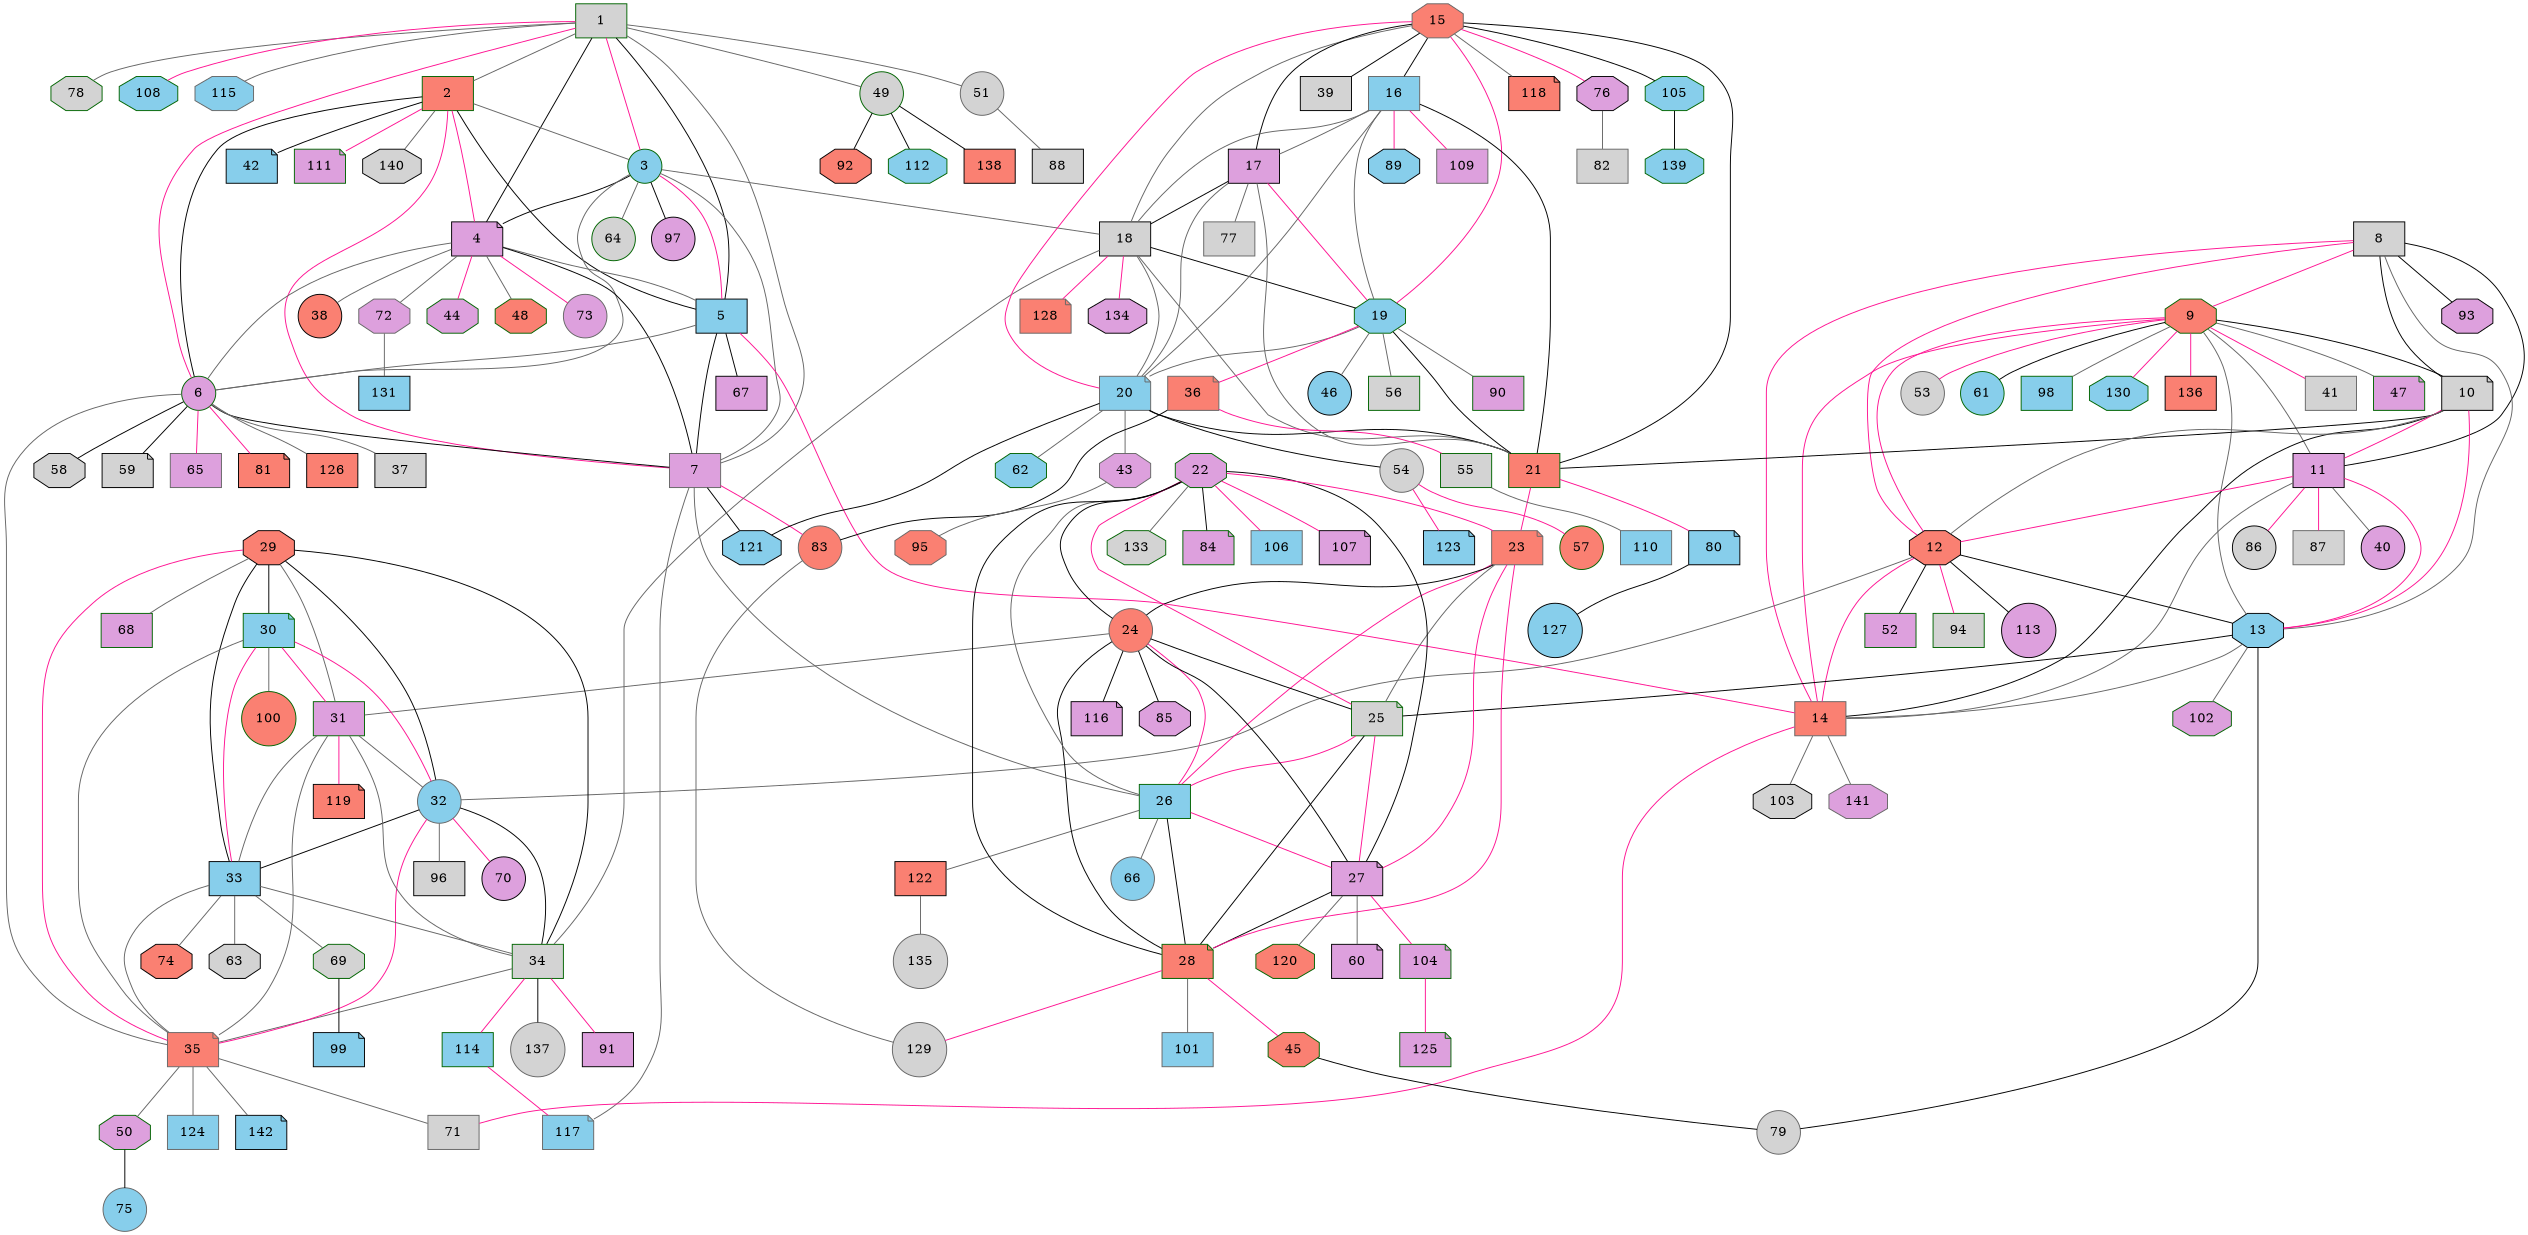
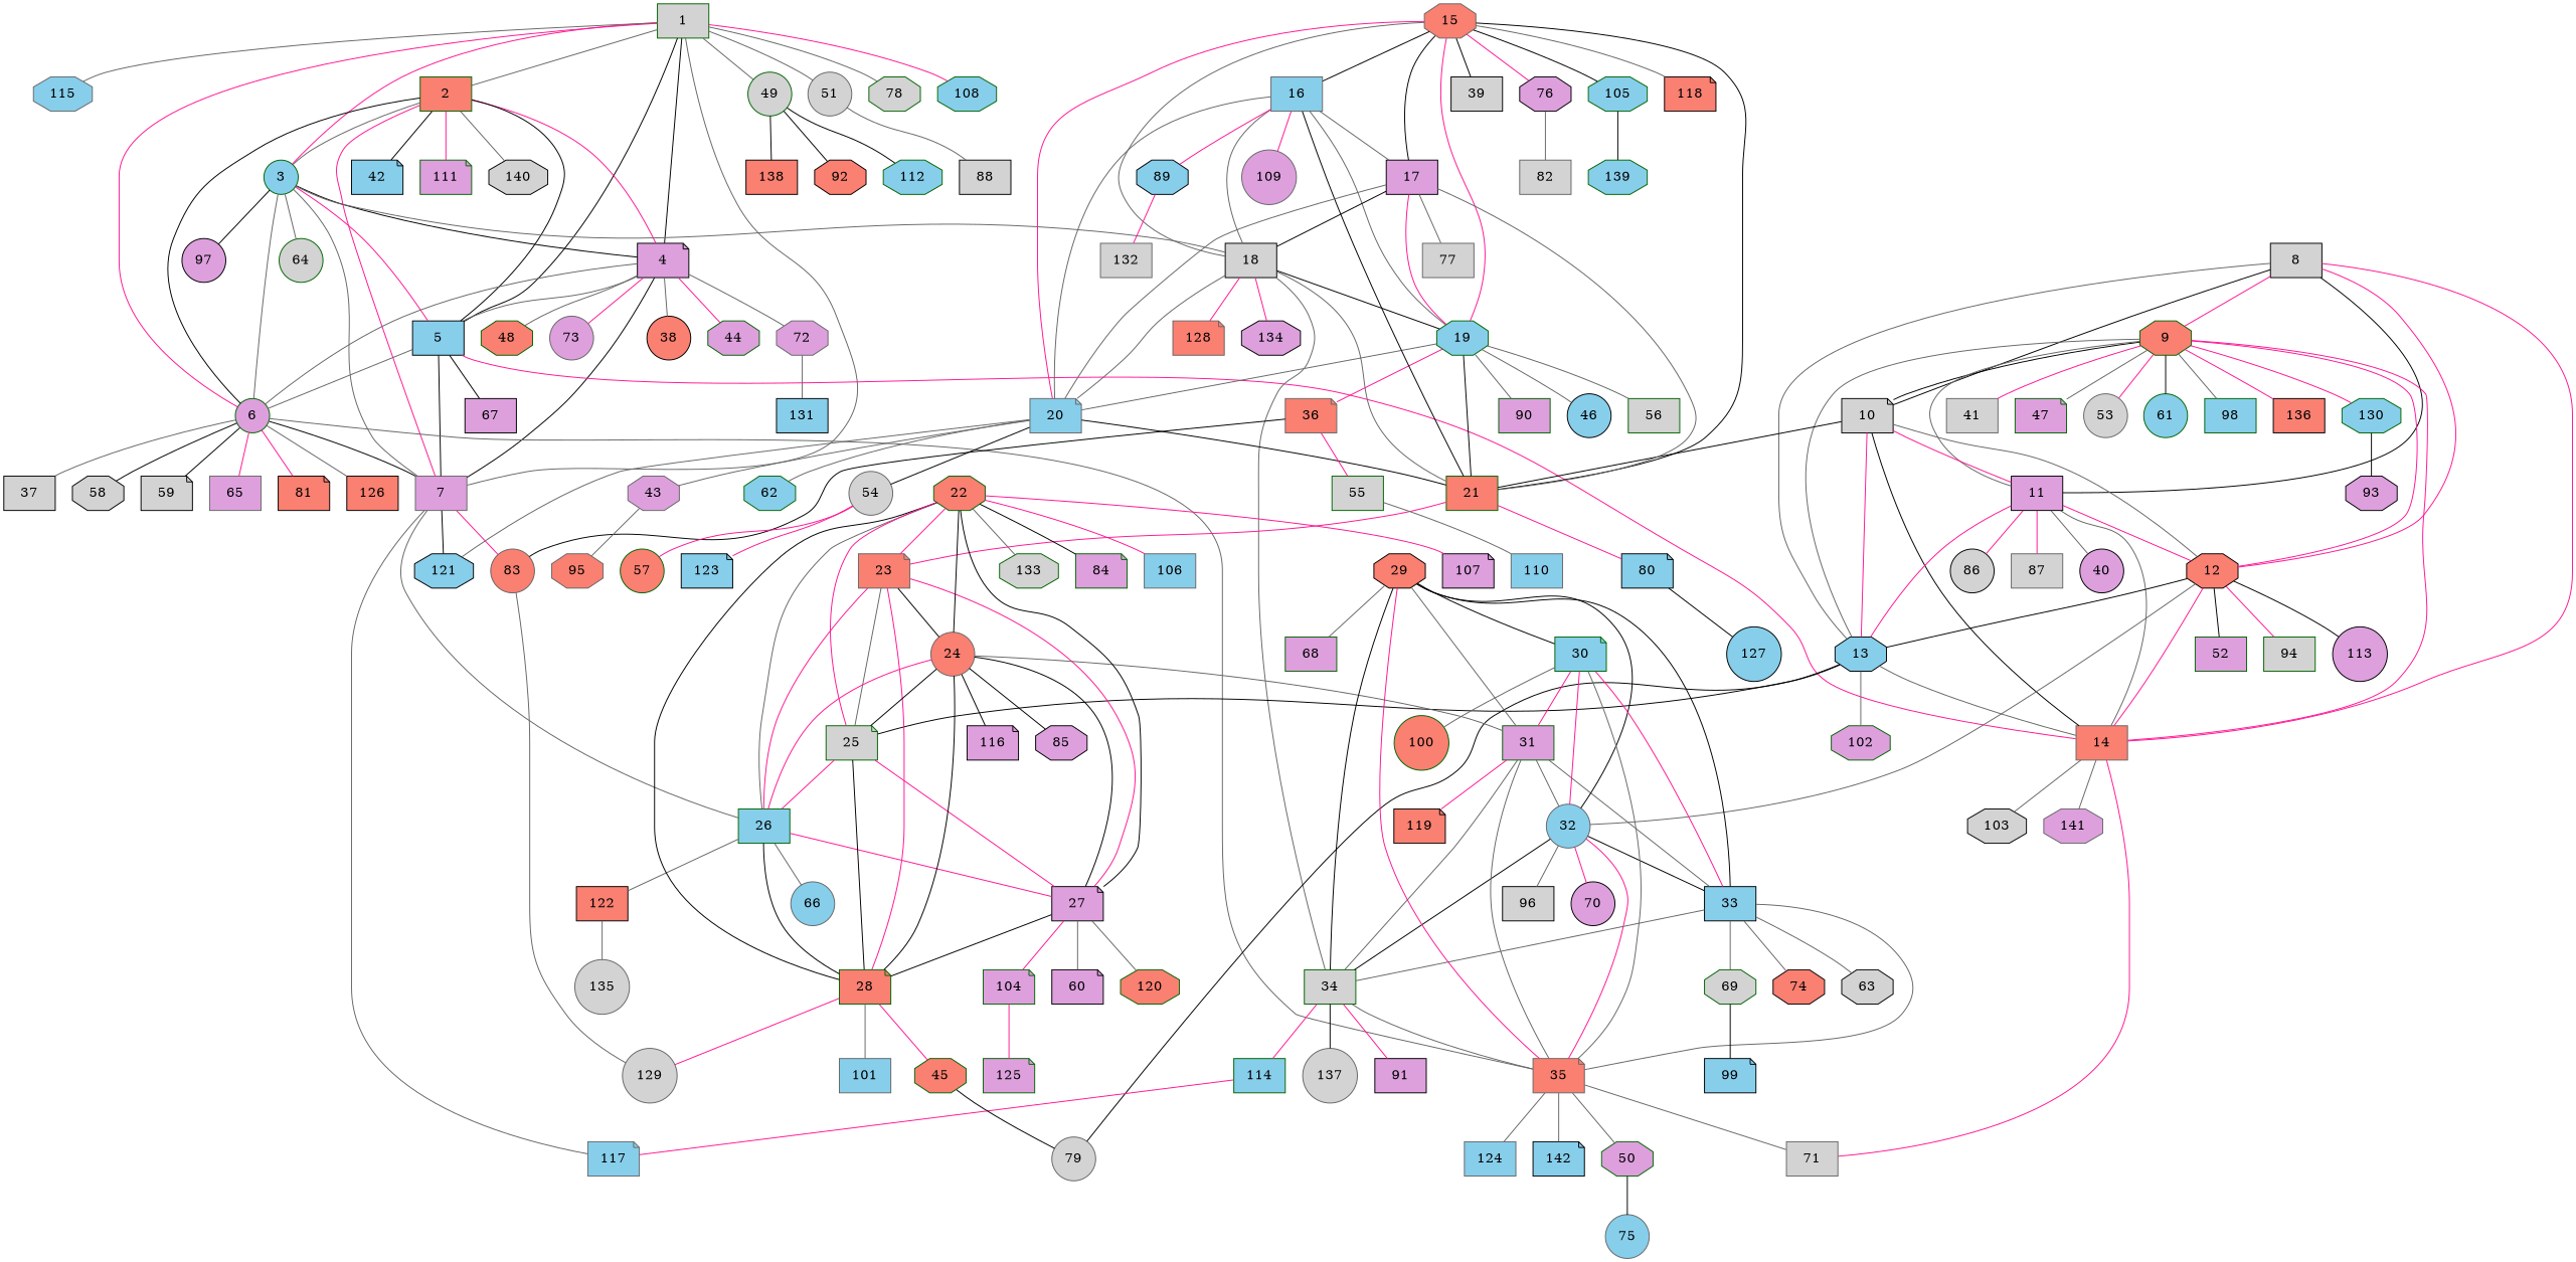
  graph {
    node [color=black fillcolor=plum shape=box style=filled]
    edge [color=gray40]
    1 [color=darkgreen fillcolor=lightgrey]
    2 [color=darkgreen fillcolor=salmon]
    3 [color=darkgreen fillcolor=skyblue shape=circle]
    4 [shape=note]
    5 [fillcolor=skyblue]
    6 [color=darkgreen shape=circle]
    7 [color=gray40]
    49 [color=darkgreen fillcolor=lightgrey shape=circle]
    51 [color=gray40 fillcolor=lightgrey shape=circle]
    78 [color=darkgreen fillcolor=lightgrey shape=octagon]
    108 [color=darkgreen fillcolor=skyblue shape=octagon]
    115 [color=gray40 fillcolor=skyblue shape=octagon]
    42 [fillcolor=skyblue shape=note]
    111 [color=darkgreen shape=note]
    140 [fillcolor=lightgrey shape=octagon]
    18 [fillcolor=lightgrey]
    64 [color=darkgreen fillcolor=lightgrey shape=circle]
    97 [shape=circle]
    38 [fillcolor=salmon shape=circle]
    44 [color=darkgreen shape=octagon]
    48 [color=darkgreen fillcolor=salmon shape=octagon]
    72 [color=gray40 shape=octagon]
    73 [color=gray40 shape=circle]
    14 [color=gray40 fillcolor=salmon]
    67
    35 [color=gray40 fillcolor=salmon shape=note]
    37 [fillcolor=lightgrey]
    58 [fillcolor=lightgrey shape=octagon]
    59 [fillcolor=lightgrey shape=note]
    65 [color=gray40]
    81 [fillcolor=salmon shape=note]
    126 [fillcolor=salmon]
    26 [color=darkgreen fillcolor=skyblue]
    83 [color=gray40 fillcolor=salmon shape=circle]
    117 [color=gray40 fillcolor=skyblue shape=note]
    121 [fillcolor=skyblue shape=octagon]
    92 [fillcolor=salmon shape=octagon]
    112 [color=darkgreen fillcolor=skyblue shape=octagon]
    138 [fillcolor=salmon]
    88 [fillcolor=lightgrey]
    21 [color=darkgreen fillcolor=salmon]
    19 [color=darkgreen fillcolor=skyblue shape=octagon]
    20 [color=gray40 fillcolor=skyblue shape=note]
    34 [color=darkgreen fillcolor=lightgrey]
    128 [color=gray40 fillcolor=salmon shape=note]
    134 [shape=octagon]
    131 [fillcolor=skyblue]
    71 [color=gray40 fillcolor=lightgrey]
    103 [fillcolor=lightgrey shape=octagon]
    141 [color=gray40 shape=octagon]
    50 [color=darkgreen shape=octagon]
    124 [color=gray40 fillcolor=skyblue]
    142 [fillcolor=skyblue shape=note]
    27 [shape=note]
    28 [color=darkgreen fillcolor=salmon shape=note]
    66 [color=gray40 fillcolor=skyblue shape=circle]
    122 [fillcolor=salmon]
    129 [color=gray40 fillcolor=lightgrey shape=circle]
    8 [fillcolor=lightgrey]
    9 [color=darkgreen fillcolor=salmon shape=octagon]
    10 [fillcolor=lightgrey shape=note]
    11
    12 [fillcolor=salmon shape=octagon]
    13 [fillcolor=skyblue shape=octagon]
    93 [shape=octagon]
    41 [color=gray40 fillcolor=lightgrey]
    47 [color=darkgreen shape=note]
    53 [color=gray40 fillcolor=lightgrey shape=circle]
    61 [color=darkgreen fillcolor=skyblue shape=circle]
    98 [color=darkgreen fillcolor=skyblue]
    130 [color=darkgreen fillcolor=skyblue shape=octagon]
    136 [fillcolor=salmon]
    40 [shape=circle]
    86 [fillcolor=lightgrey shape=circle]
    87 [color=gray40 fillcolor=lightgrey]
    32 [color=gray40 fillcolor=skyblue shape=circle]
    52 [color=darkgreen]
    94 [color=darkgreen fillcolor=lightgrey]
    113 [shape=circle]
    25 [color=darkgreen fillcolor=lightgrey shape=note]
    79 [color=gray40 fillcolor=lightgrey shape=circle]
    102 [color=darkgreen shape=octagon]
    23 [color=gray40 fillcolor=salmon shape=note]
    80 [fillcolor=skyblue shape=note]
    33 [fillcolor=skyblue]
    70 [shape=circle]
    96 [fillcolor=lightgrey]
    15 [color=gray40 fillcolor=salmon shape=octagon]
    16 [color=gray40 fillcolor=skyblue]
    17
    39 [fillcolor=lightgrey]
    76 [shape=octagon]
    105 [color=darkgreen fillcolor=skyblue shape=octagon]
    118 [fillcolor=salmon shape=note]
    89 [fillcolor=skyblue shape=octagon]
-   109 [color=gray40]
+   109 [color=gray40 shape=circle]
    77 [color=gray40 fillcolor=lightgrey]
    36 [color=gray40 fillcolor=salmon shape=note]
    46 [fillcolor=skyblue shape=circle]
    56 [color=darkgreen fillcolor=lightgrey]
    90 [color=darkgreen]
    43 [color=gray40 shape=octagon]
    54 [color=gray40 fillcolor=lightgrey shape=circle]
    62 [color=darkgreen fillcolor=skyblue shape=octagon]
    82 [color=gray40 fillcolor=lightgrey]
    139 [color=darkgreen fillcolor=skyblue shape=octagon]
+   132 [color=gray40 fillcolor=lightgrey]
    91
    114 [color=darkgreen fillcolor=skyblue]
    137 [color=gray40 fillcolor=lightgrey shape=circle]
    55 [color=darkgreen fillcolor=lightgrey]
    95 [color=gray40 fillcolor=salmon shape=octagon]
    57 [color=darkgreen fillcolor=salmon shape=circle]
    123 [fillcolor=skyblue shape=note]
    24 [color=gray40 fillcolor=salmon shape=circle]
    127 [fillcolor=skyblue shape=circle]
-   22 [color=darkgreen shape=octagon]
+   22 [color=darkgreen fillcolor=salmon shape=octagon]
    84 [color=darkgreen shape=note]
    106 [color=gray40 fillcolor=skyblue]
    107 [shape=note]
    133 [color=darkgreen fillcolor=lightgrey shape=octagon]
    31 [color=darkgreen]
    85 [shape=octagon]
    116 [shape=note]
    60 [shape=note]
    104 [color=darkgreen shape=note]
    120 [color=darkgreen fillcolor=salmon shape=octagon]
    45 [color=darkgreen fillcolor=salmon shape=octagon]
    101 [color=gray40 fillcolor=skyblue]
    119 [fillcolor=salmon shape=note]
    135 [color=gray40 fillcolor=lightgrey shape=circle]
    125 [color=darkgreen shape=note]
    29 [fillcolor=salmon shape=octagon]
    30 [color=darkgreen fillcolor=skyblue shape=note]
    68 [color=darkgreen]
    100 [color=darkgreen fillcolor=salmon shape=circle]
    63 [fillcolor=lightgrey shape=octagon]
    69 [color=darkgreen fillcolor=lightgrey shape=octagon]
    74 [fillcolor=salmon shape=octagon]
    99 [fillcolor=skyblue shape=note]
    75 [color=gray40 fillcolor=skyblue shape=circle]
    110 [color=gray40 fillcolor=skyblue]
    1 -- 2
    1 -- 3 [color=deeppink]
    1 -- 4 [color=black]
    1 -- 5 [color=black]
    1 -- 6 [color=deeppink]
    1 -- 7
    1 -- 49
    1 -- 51
    1 -- 78
    1 -- 108 [color=deeppink]
    1 -- 115
    2 -- 3
    2 -- 4 [color=deeppink]
    2 -- 5 [color=black]
    2 -- 6 [color=black]
    2 -- 7 [color=deeppink]
    2 -- 42 [color=black]
    2 -- 111 [color=deeppink]
    2 -- 140
    3 -- 4 [color=black]
    3 -- 5 [color=deeppink]
    3 -- 6
    3 -- 7
    3 -- 18
    3 -- 64
    3 -- 97 [color=black]
    4 -- 5
    4 -- 6
    4 -- 7 [color=black]
    4 -- 38
    4 -- 44 [color=deeppink]
    4 -- 48
    4 -- 72
    4 -- 73 [color=deeppink]
    5 -- 6
    5 -- 7 [color=black]
    5 -- 14 [color=deeppink]
    5 -- 67 [color=black]
    6 -- 7 [color=black]
    6 -- 35
    6 -- 37
    6 -- 58 [color=black]
    6 -- 59 [color=black]
    6 -- 65 [color=deeppink]
    6 -- 81 [color=deeppink]
    6 -- 126
    7 -- 26
    7 -- 83 [color=deeppink]
    7 -- 117
    7 -- 121 [color=black]
    49 -- 92 [color=black]
    49 -- 112 [color=black]
    49 -- 138 [color=black]
    51 -- 88
    18 -- 21
    18 -- 19 [color=black]
    18 -- 20
    18 -- 34
    18 -- 128 [color=deeppink]
    18 -- 134 [color=deeppink]
    72 -- 131
    14 -- 71 [color=deeppink]
    14 -- 103
    14 -- 141
    35 -- 71
    35 -- 50
    35 -- 124
    35 -- 142
    26 -- 27 [color=deeppink]
    26 -- 28 [color=black]
    26 -- 66
    26 -- 122
    83 -- 129
    21 -- 23 [color=deeppink]
    21 -- 80 [color=deeppink]
    19 -- 21 [color=black]
    19 -- 20
    19 -- 36 [color=deeppink]
    19 -- 46
    19 -- 56
    19 -- 90
-   20 -- 121 [color=black]
+   20 -- 121
    20 -- 21 [color=black]
    20 -- 43
    20 -- 54 [color=black]
    20 -- 62
    34 -- 35
    34 -- 91 [color=deeppink]
    34 -- 114 [color=deeppink]
    34 -- 137 [color=black]
    50 -- 75 [color=black]
    27 -- 28 [color=black]
    27 -- 60
    27 -- 104 [color=deeppink]
    27 -- 120
    28 -- 129 [color=deeppink]
    28 -- 45 [color=deeppink]
    28 -- 101
    122 -- 135
    8 -- 14 [color=deeppink]
    8 -- 9 [color=deeppink]
    8 -- 10 [color=black]
    8 -- 11 [color=black]
    8 -- 12 [color=deeppink]
    8 -- 13
-   8 -- 93 [color=black]
+   130 -- 93 [color=black]
    9 -- 14 [color=deeppink]
    9 -- 10 [color=black]
    9 -- 11
    9 -- 12 [color=deeppink]
    9 -- 13
    9 -- 41 [color=deeppink]
    9 -- 47
    9 -- 53 [color=deeppink]
    9 -- 61 [color=black]
    9 -- 98
    9 -- 130 [color=deeppink]
    9 -- 136 [color=deeppink]
    10 -- 14 [color=black]
    10 -- 21 [color=black]
    10 -- 11 [color=deeppink]
    10 -- 12
    10 -- 13 [color=deeppink]
    11 -- 14
    11 -- 12 [color=deeppink]
    11 -- 13 [color=deeppink]
    11 -- 40
    11 -- 86 [color=deeppink]
    11 -- 87 [color=deeppink]
    12 -- 14 [color=deeppink]
    12 -- 13 [color=black]
    12 -- 32
    12 -- 52 [color=black]
    12 -- 94 [color=deeppink]
    12 -- 113 [color=black]
    13 -- 14
    13 -- 25 [color=black]
    13 -- 79 [color=black]
    13 -- 102
    32 -- 35 [color=deeppink]
    32 -- 34 [color=black]
    32 -- 33 [color=black]
    32 -- 70 [color=deeppink]
    32 -- 96
    25 -- 26 [color=deeppink]
    25 -- 27 [color=deeppink]
    25 -- 28 [color=black]
    23 -- 26 [color=deeppink]
    23 -- 27 [color=deeppink]
    23 -- 28 [color=deeppink]
    23 -- 25
    23 -- 24 [color=black]
    80 -- 127 [color=black]
    33 -- 35
    33 -- 34
    33 -- 63
    33 -- 69
    33 -- 74
    15 -- 18
    15 -- 21 [color=black]
    15 -- 19 [color=deeppink]
    15 -- 20 [color=deeppink]
    15 -- 16 [color=black]
    15 -- 17 [color=black]
    15 -- 39 [color=black]
    15 -- 76 [color=deeppink]
    15 -- 105 [color=black]
    15 -- 118
    16 -- 18
    16 -- 21 [color=black]
    16 -- 19
    16 -- 20
    16 -- 17
    16 -- 89 [color=deeppink]
    16 -- 109 [color=deeppink]
    17 -- 18 [color=black]
    17 -- 21
    17 -- 19 [color=deeppink]
    17 -- 20
    17 -- 77
    76 -- 82
    105 -- 139 [color=black]
+   89 -- 132 [color=deeppink]
    36 -- 83 [color=black]
    36 -- 55 [color=deeppink]
    43 -- 95
    54 -- 57 [color=deeppink]
    54 -- 123 [color=deeppink]
    114 -- 117 [color=deeppink]
    55 -- 110
    24 -- 26 [color=deeppink]
    24 -- 27 [color=black]
    24 -- 28 [color=black]
    24 -- 25 [color=black]
    24 -- 31
    24 -- 85 [color=black]
    24 -- 116 [color=black]
    22 -- 26
    22 -- 27 [color=black]
    22 -- 28 [color=black]
    22 -- 25 [color=deeppink]
    22 -- 23 [color=deeppink]
    22 -- 24 [color=black]
    22 -- 84 [color=black]
    22 -- 106 [color=deeppink]
    22 -- 107 [color=deeppink]
    22 -- 133
    31 -- 35
    31 -- 34
    31 -- 32
    31 -- 33
    31 -- 119 [color=deeppink]
    104 -- 125 [color=deeppink]
    45 -- 79 [color=black]
    29 -- 35 [color=deeppink]
    29 -- 34 [color=black]
    29 -- 32 [color=black]
    29 -- 33 [color=black]
    29 -- 31
    29 -- 30 [color=black]
    29 -- 68
    30 -- 35
    30 -- 32 [color=deeppink]
    30 -- 33 [color=deeppink]
    30 -- 31 [color=deeppink]
    30 -- 100
    69 -- 99 [color=black]
  }
